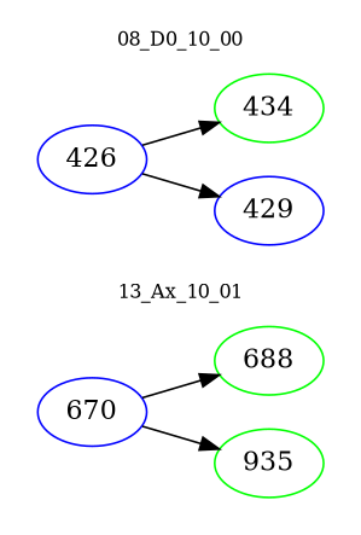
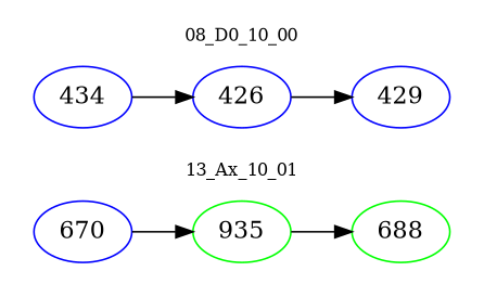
  digraph {
    rankdir=LR
    node [color=blue]
    edge [color=black]
    n1 [label=670]
    n2 [color=green label=935]
    n3 [color=green label=688]
    n4 [label=426]
    n5 [label=429]
-   n6 [color=green label=434]
+   n6 [label=434]
    subgraph cluster_1 {
      color=white
      fontsize=10
      label="13_Ax_10_01"
      n1
      n2
      n3
    }
    subgraph cluster_2 {
      color=white
      fontsize=10
      label="08_D0_10_00"
      n4
      n5
      n6
    }
    n1 -> n2
-   n1 -> n3
+   n2 -> n3
    n4 -> n5
-   n4 -> n6
+   n6 -> n4
  }
